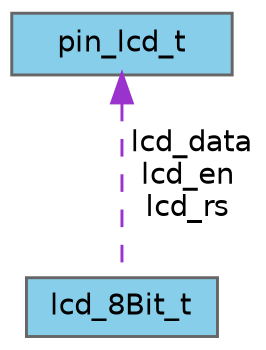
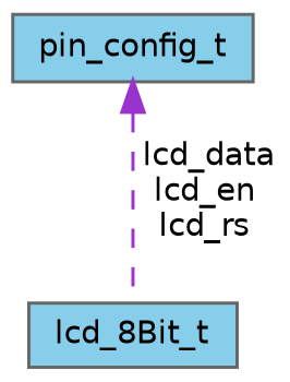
  digraph {
    node [color=gray40 fillcolor=skyblue fontname=Helvetica fontsize=10 shape=record style=filled]
    n1 [fontcolor=black height=0.2 label=lcd_8Bit_t width=0.4]
-   n2 [height=0.2 label=pin_lcd_t width=0.4]
+   n2 [height=0.2 label=pin_config_t width=0.4]
    n2 -> n1 [color=darkorchid3 dir=back fontname=Helvetica fontsize=10 label=" lcd_data\nlcd_en\nlcd_rs" labelfontname=Helvetica labelfontsize=10 style=dashed]
  }
